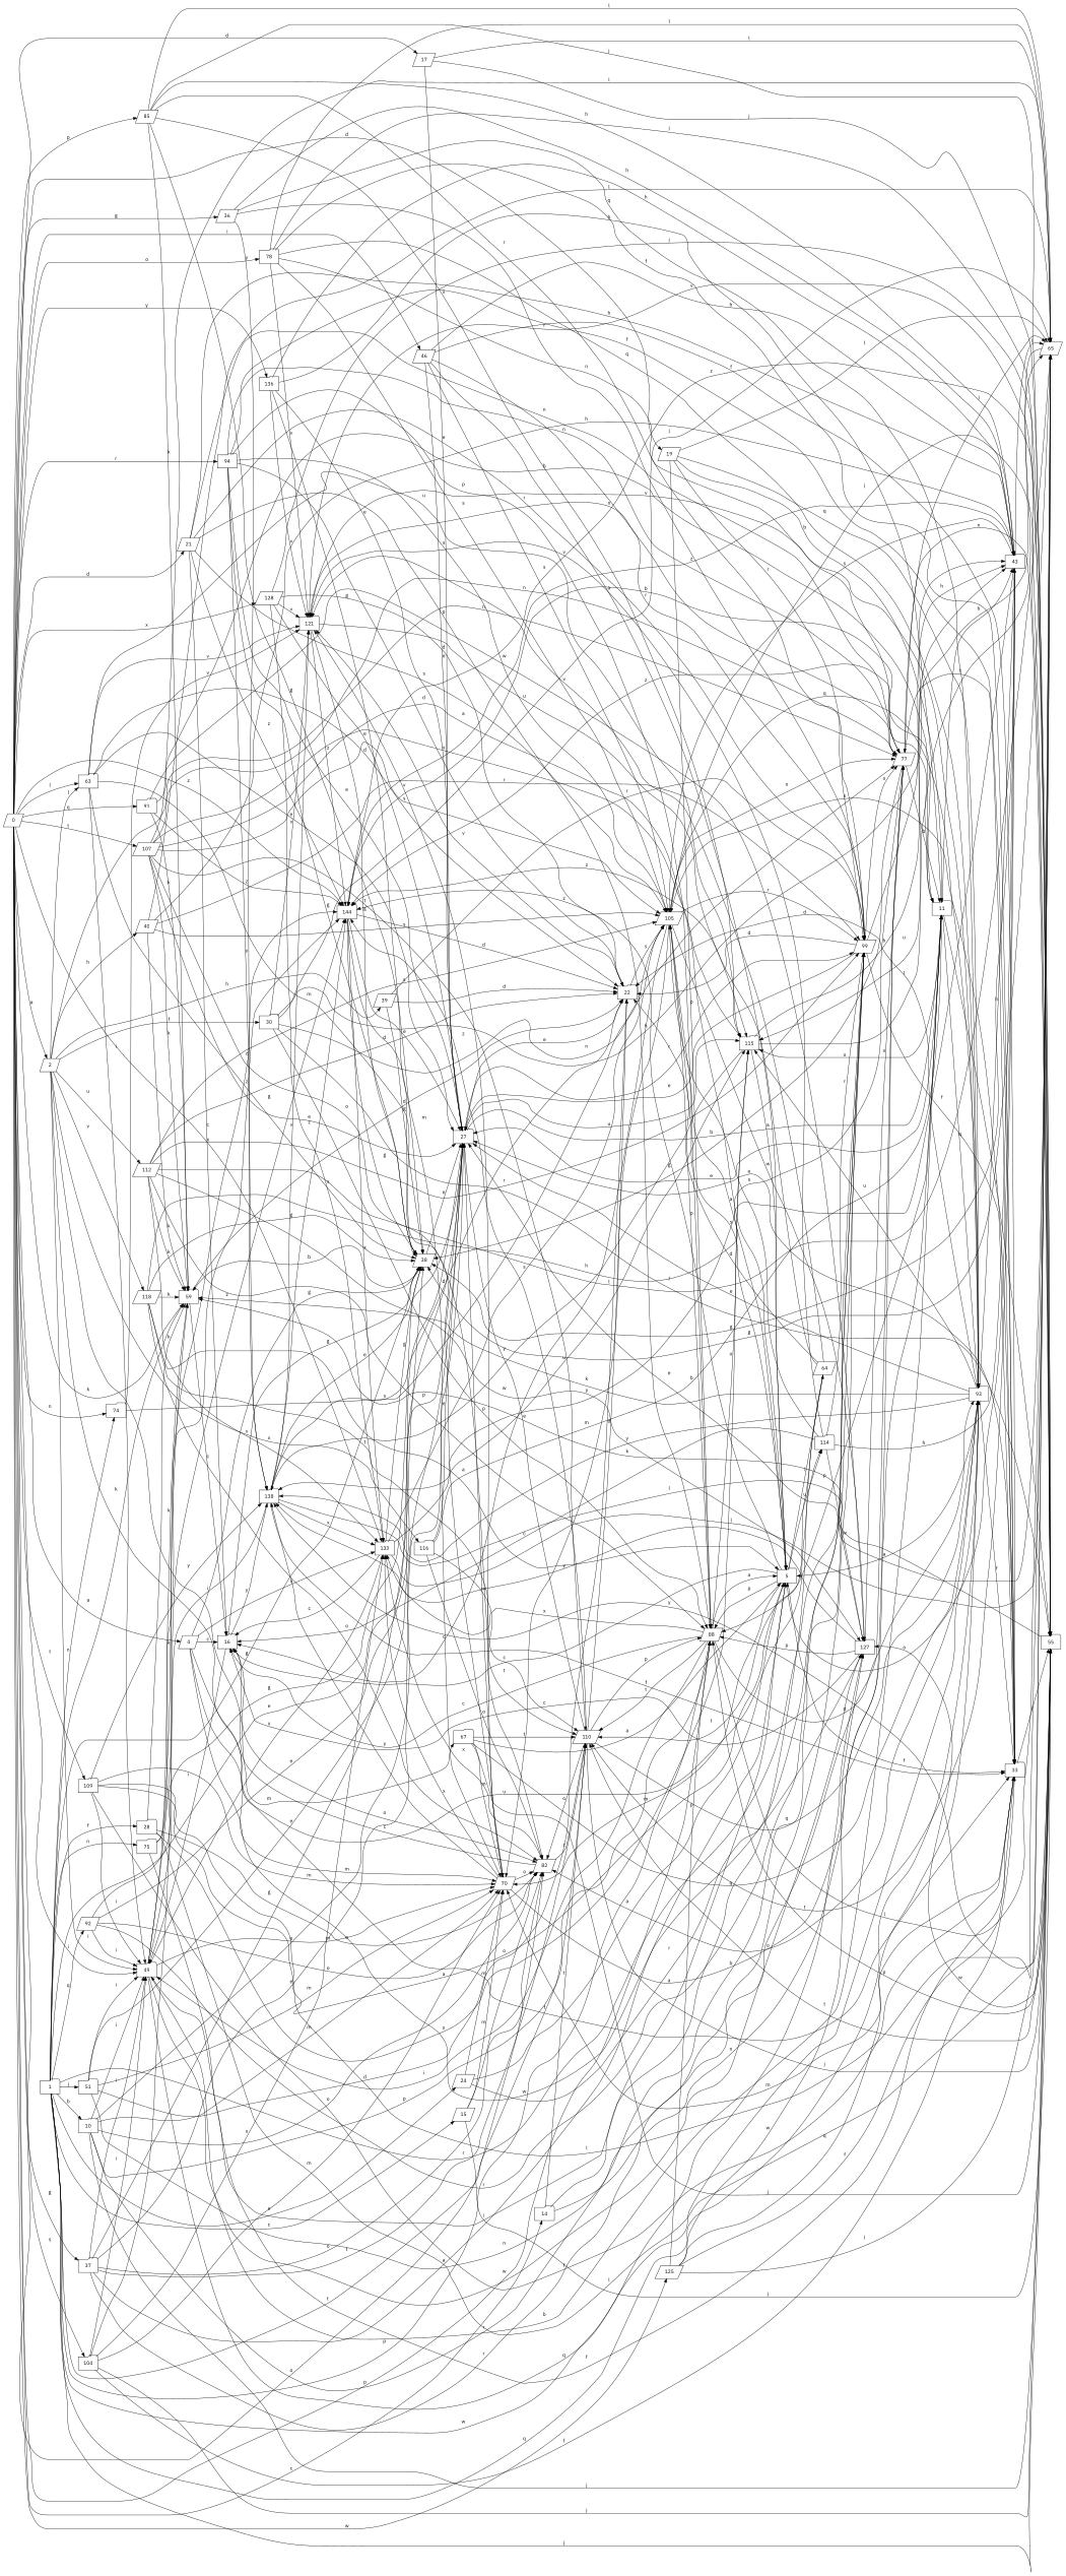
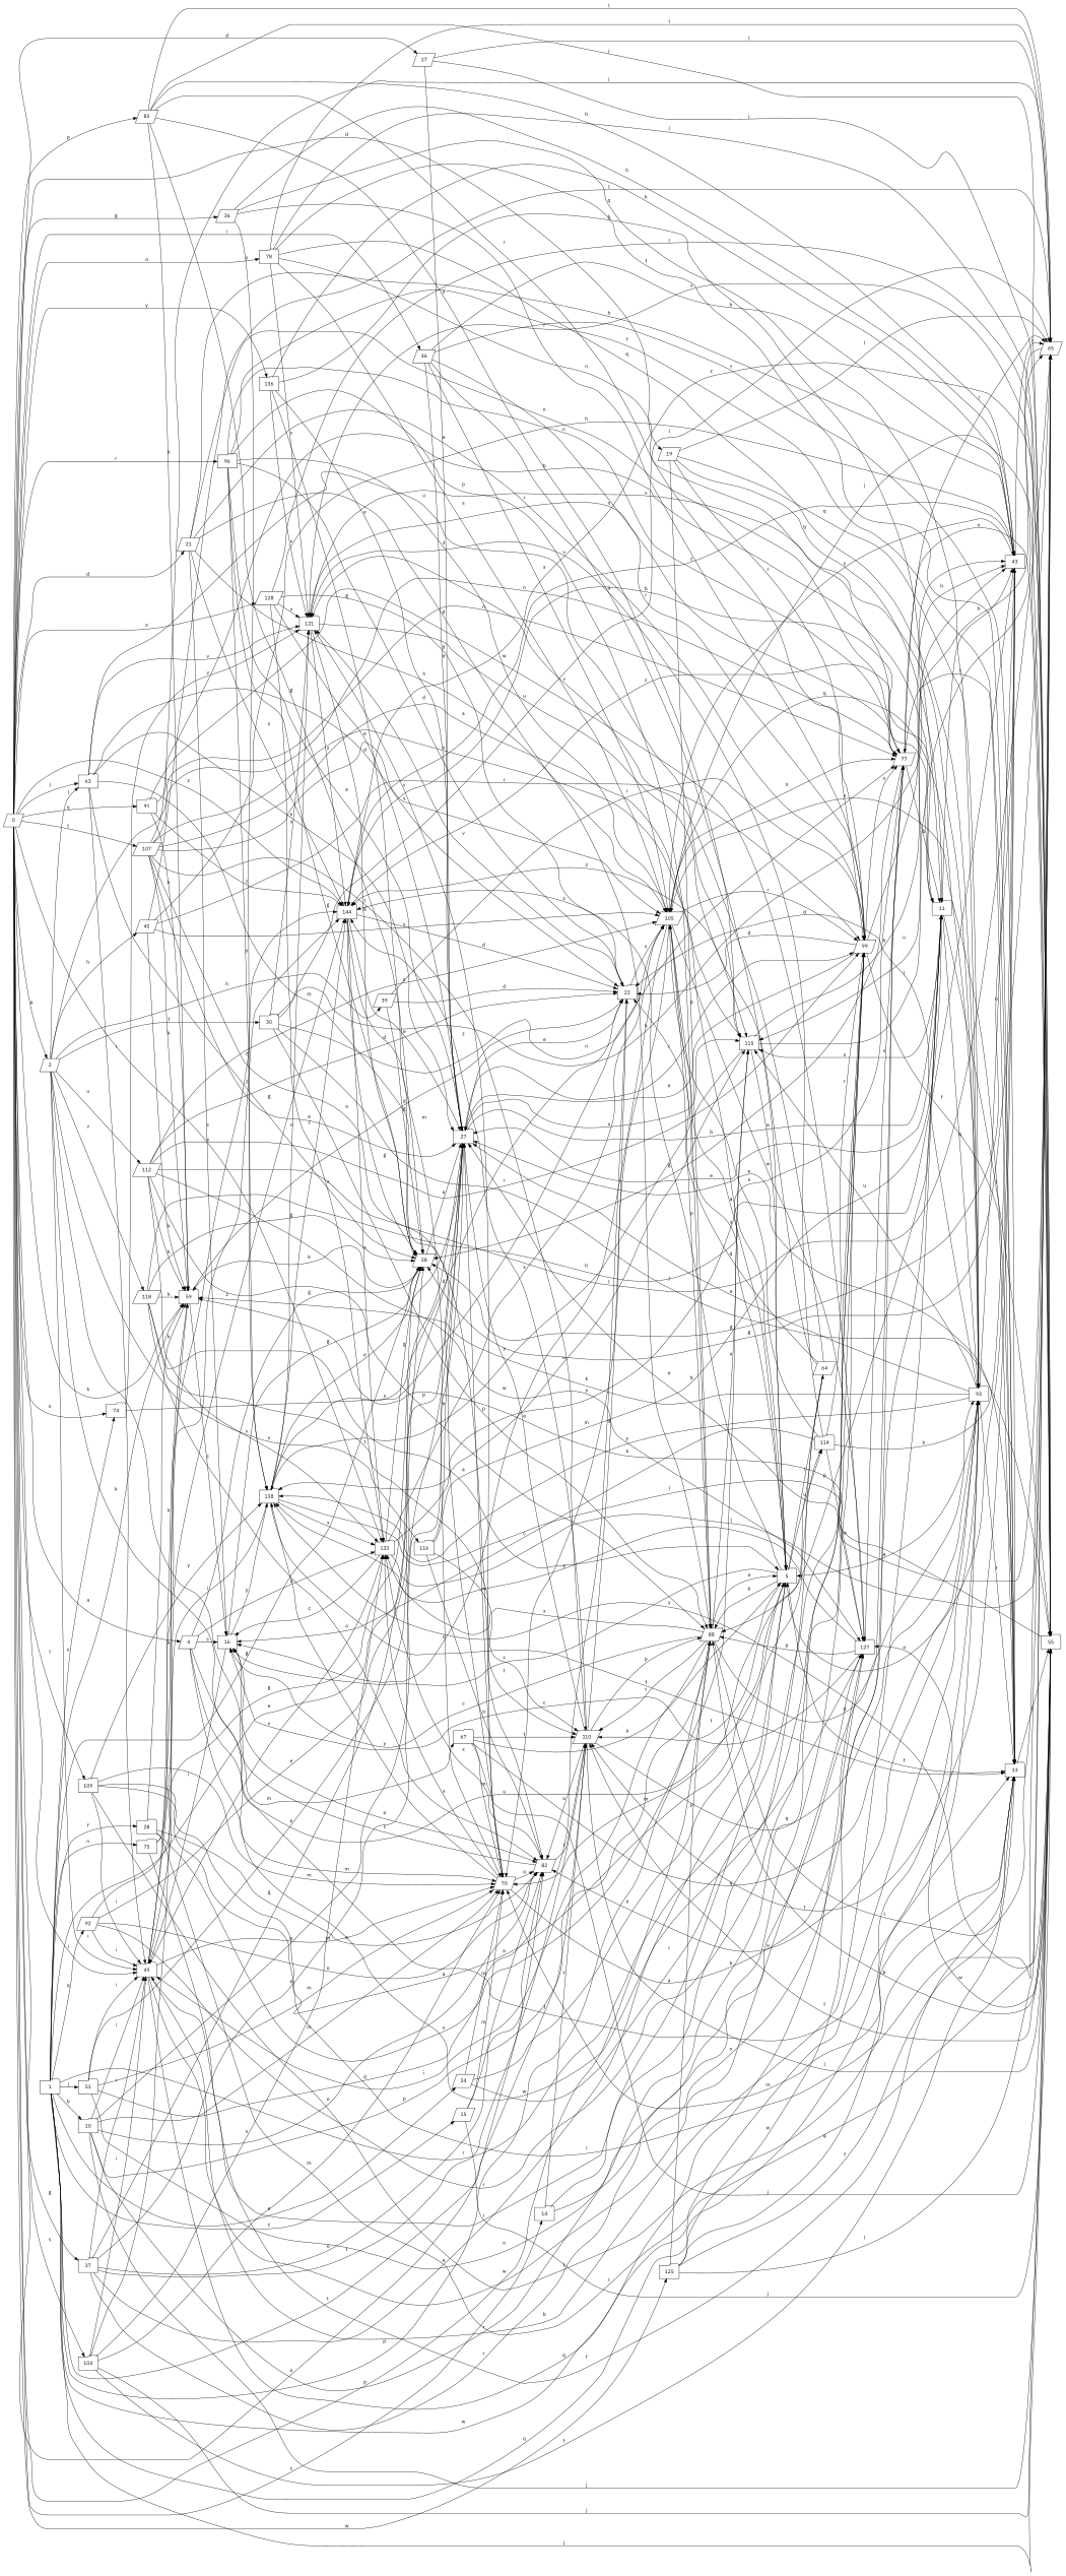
  strict digraph {
    fontname="IBM Plex Sans"
    rankdir=LR
    node [fontname="IBM Plex Sans" shape=folder]
    edge [fontname="IBM Plex Sans"]
    0 [shape=parallelogram]
    2 [shape=parallelogram]
    4 [shape=parallelogram]
    14
    17 [shape=parallelogram]
    19 [shape=parallelogram]
    21 [shape=parallelogram]
    36 [shape=parallelogram]
    37
    46 [shape=parallelogram]
    49
    59
    63
    74
    78
    82 [shape=parallelogram]
    85 [shape=parallelogram]
    88 [shape=parallelogram]
    91
-   94
+   94 [label=96]
    104
    107 [shape=parallelogram]
    109
-   125 [shape=parallelogram]
+   125
    128 [shape=parallelogram]
    133
    136
    144
    30
    33
    39 [shape=parallelogram]
    40 [shape=parallelogram]
    67
    77 [shape=parallelogram]
    112 [shape=parallelogram]
    116
    118 [shape=parallelogram]
    38 [shape=parallelogram]
    127
    16
    70 [shape=parallelogram]
    114
    110 [shape=parallelogram]
    5
    27
    55
    65 [shape=parallelogram]
    93
    99 [shape=parallelogram]
    11
    105 [shape=parallelogram]
    43
    138
    22
    115
    121
    1
    10
    15 [shape=parallelogram]
    24 [shape=parallelogram]
    28
    51
    75
    92 [shape=parallelogram]
    64 [shape=parallelogram]
    0 -> 2 [label=a]
    0 -> 4 [label=a]
    0 -> 14 [label=c]
    0 -> 17 [label=d]
    0 -> 19 [label=d]
    0 -> 21 [label=d]
    0 -> 36 [label=g]
    0 -> 37 [label=g]
    0 -> 46 [label=i]
    0 -> 49 [label=i]
    0 -> 59 [label=k]
    0 -> 63 [label=l]
    0 -> 74 [label=n]
    0 -> 78 [label=o]
    0 -> 82 [label=o]
    0 -> 85 [label=p]
    0 -> 88 [label=p]
    0 -> 91 [label=q]
    0 -> 94 [label=r]
    0 -> 104 [label=s]
    0 -> 107 [label=t]
    0 -> 109 [label=t]
    0 -> 125 [label=w]
    0 -> 128 [label=x]
    0 -> 133 [label=x]
    0 -> 136 [label=y]
    0 -> 144 [label=z]
    2 -> 49 [label=i]
    2 -> 63 [label=l]
    2 -> 30 [label=f]
    2 -> 33 [label=f]
    2 -> 39 [label=h]
    2 -> 40 [label=h]
    2 -> 67 [label=m]
    2 -> 77 [label=n]
    2 -> 112 [label=u]
    2 -> 116 [label=v]
    2 -> 118 [label=v]
    4 -> 133 [label=x]
    4 -> 38 [label=g]
    4 -> 127 [label=w]
    4 -> 16 [label=c]
    4 -> 70 [label=m]
    4 -> 114 [label=u]
    14 -> 77 [label=n]
    14 -> 110 [label=t]
    14 -> 5 [label=a]
    17 -> 27 [label=e]
    17 -> 55 [label=j]
    17 -> 65 [label=l]
    19 -> 88 [label=p]
    19 -> 65 [label=l]
    19 -> 93 [label=q]
    19 -> 99 [label=r]
    19 -> 11 [label=b]
    21 -> 88 [label=p]
    21 -> 144 [label=z]
    21 -> 77 [label=n]
    21 -> 16 [label=c]
    21 -> 99 [label=r]
    21 -> 105 [label=s]
    21 -> 43 [label=h]
    36 -> 93 [label=q]
    36 -> 99 [label=r]
    36 -> 43 [label=h]
    36 -> 138 [label=y]
    37 -> 49 [label=i]
    37 -> 82 [label=o]
    37 -> 38 [label=g]
    37 -> 110 [label=t]
    37 -> 5 [label=a]
    37 -> 27 [label=e]
    37 -> 99 [label=r]
    46 -> 33 [label=f]
    46 -> 5 [label=a]
    46 -> 27 [label=e]
    46 -> 99 [label=r]
    46 -> 105 [label=s]
    46 -> 43 [label=h]
    49 -> 59 [label=k]
    49 -> 133 [label=x]
    49 -> 144 [label=z]
    49 -> 127 [label=w]
    49 -> 70 [label=m]
    49 -> 93 [label=q]
    49 -> 11 [label=b]
    59 -> 16 [label=c]
    59 -> 22 [label=d]
    63 -> 49 [label=i]
    63 -> 38 [label=g]
    63 -> 70 [label=m]
    63 -> 27 [label=e]
    63 -> 22 [label=d]
    63 -> 115 [label=u]
    63 -> 121 [label=v]
    74 -> 105 [label=s]
    74 -> 121 [label=v]
    78 -> 33 [label=f]
    78 -> 77 [label=n]
    78 -> 55 [label=j]
    78 -> 65 [label=l]
    78 -> 93 [label=q]
    78 -> 105 [label=s]
    78 -> 121 [label=v]
    82 -> 133 [label=x]
    82 -> 16 [label=c]
    82 -> 110 [label=t]
    85 -> 59 [label=k]
    85 -> 38 [label=g]
    85 -> 55 [label=j]
    85 -> 65 [label=l]
    85 -> 99 [label=r]
    85 -> 43 [label=h]
    85 -> 115 [label=u]
    88 -> 49 [label=i]
    88 -> 133 [label=x]
    88 -> 16 [label=c]
    88 -> 110 [label=t]
    88 -> 5 [label=a]
    88 -> 65 [label=l]
    88 -> 93 [label=q]
    88 -> 115 [label=u]
    91 -> 59 [label=k]
    91 -> 144 [label=z]
    91 -> 127 [label=w]
    91 -> 11 [label=b]
    94 -> 88 [label=p]
    94 -> 33 [label=f]
    94 -> 77 [label=n]
    94 -> 38 [label=g]
    94 -> 27 [label=e]
    94 -> 105 [label=s]
    94 -> 138 [label=y]
    94 -> 22 [label=d]
    104 -> 49 [label=i]
    104 -> 133 [label=x]
    104 -> 144 [label=z]
    104 -> 33 [label=f]
    104 -> 70 [label=m]
    104 -> 55 [label=j]
    107 -> 59 [label=k]
    107 -> 82 [label=o]
    107 -> 77 [label=n]
    107 -> 110 [label=t]
    107 -> 5 [label=a]
    107 -> 27 [label=e]
    107 -> 65 [label=l]
    107 -> 105 [label=s]
    107 -> 115 [label=u]
    109 -> 49 [label=i]
    109 -> 33 [label=f]
    109 -> 70 [label=m]
    109 -> 5 [label=a]
    109 -> 65 [label=l]
    109 -> 138 [label=y]
    125 -> 88 [label=p]
    125 -> 33 [label=f]
    125 -> 127 [label=w]
    125 -> 65 [label=l]
    125 -> 93 [label=q]
    128 -> 133 [label=x]
    128 -> 27 [label=e]
    128 -> 55 [label=j]
    128 -> 22 [label=d]
    128 -> 121 [label=v]
    133 -> 38 [label=g]
    133 -> 16 [label=c]
    133 -> 65 [label=l]
    133 -> 105 [label=s]
    133 -> 115 [label=u]
    136 -> 38 [label=g]
    136 -> 27 [label=e]
    136 -> 11 [label=b]
    136 -> 43 [label=h]
    136 -> 121 [label=v]
    144 -> 133 [label=x]
    144 -> 38 [label=g]
    144 -> 70 [label=m]
    144 -> 27 [label=e]
    144 -> 11 [label=b]
    144 -> 22 [label=d]
    30 -> 88 [label=p]
    30 -> 77 [label=n]
    30 -> 55 [label=j]
    30 -> 65 [label=l]
    30 -> 43 [label=h]
    30 -> 121 [label=v]
    33 -> 70 [label=m]
    33 -> 27 [label=e]
    33 -> 55 [label=j]
    33 -> 105 [label=s]
    39 -> 38 [label=g]
    39 -> 99 [label=r]
    39 -> 22 [label=d]
    40 -> 59 [label=k]
    40 -> 65 [label=l]
    40 -> 99 [label=r]
    40 -> 105 [label=s]
    40 -> 43 [label=h]
    67 -> 70 [label=m]
    67 -> 110 [label=t]
    67 -> 5 [label=a]
    67 -> 55 [label=j]
    67 -> 93 [label=q]
    77 -> 33 [label=f]
    77 -> 38 [label=g]
    77 -> 65 [label=l]
    77 -> 11 [label=b]
    77 -> 138 [label=y]
    112 -> 59 [label=k]
    112 -> 88 [label=p]
    112 -> 133 [label=x]
    112 -> 127 [label=w]
    112 -> 65 [label=l]
    112 -> 99 [label=r]
    112 -> 105 [label=s]
    112 -> 22 [label=d]
    116 -> 82 [label=o]
    116 -> 110 [label=t]
    116 -> 27 [label=e]
    116 -> 11 [label=b]
    118 -> 59 [label=k]
    118 -> 82 [label=o]
    118 -> 38 [label=g]
    118 -> 110 [label=t]
    118 -> 5 [label=a]
    118 -> 43 [label=h]
-   38 -> 59 [label=b]
+   38 -> 59 [label=k]
    38 -> 27 [label=e]
    127 -> 88 [label=p]
    127 -> 77 [label=n]
    127 -> 16 [label=c]
    127 -> 27 [label=e]
    127 -> 138 [label=y]
    16 -> 49 [label=i]
    16 -> 82 [label=o]
    16 -> 38 [label=g]
    16 -> 138 [label=y]
    70 -> 82 [label=o]
    70 -> 133 [label=x]
    70 -> 11 [label=b]
    70 -> 138 [label=y]
    70 -> 121 [label=v]
    114 -> 127 [label=w]
    114 -> 16 [label=c]
    114 -> 99 [label=r]
    114 -> 105 [label=s]
    114 -> 43 [label=h]
    114 -> 121 [label=v]
    110 -> 82 [label=o]
    110 -> 88 [label=p]
    110 -> 144 [label=z]
    110 -> 27 [label=e]
    110 -> 55 [label=j]
    110 -> 93 [label=q]
    110 -> 22 [label=d]
    5 -> 88 [label=p]
    5 -> 144 [label=z]
    5 -> 33 [label=f]
    5 -> 16 [label=c]
    5 -> 70 [label=m]
    5 -> 114 [label=u]
    5 -> 105 [label=s]
    5 -> 64 [label=l]
    27 -> 70 [label=m]
    27 -> 99 [label=r]
    27 -> 11 [label=b]
    27 -> 115 [label=u]
    55 -> 59 [label=k]
    55 -> 88 [label=p]
    55 -> 144 [label=z]
    55 -> 77 [label=n]
    55 -> 127 [label=w]
    55 -> 110 [label=t]
    55 -> 138 [label=y]
    55 -> 121 [label=v]
    65 -> 38 [label=g]
    65 -> 115 [label=u]
    93 -> 59 [label=k]
    93 -> 82 [label=o]
    93 -> 33 [label=f]
    93 -> 5 [label=a]
    93 -> 27 [label=e]
    93 -> 43 [label=h]
    93 -> 138 [label=y]
    93 -> 22 [label=d]
    93 -> 115 [label=u]
    93 -> 121 [label=v]
    99 -> 33 [label=f]
    99 -> 77 [label=n]
    99 -> 27 [label=e]
    99 -> 43 [label=h]
    99 -> 22 [label=d]
    11 -> 88 [label=p]
    11 -> 144 [label=z]
    11 -> 27 [label=e]
    11 -> 55 [label=j]
    11 -> 93 [label=q]
    11 -> 43 [label=h]
    11 -> 115 [label=u]
    105 -> 88 [label=p]
    105 -> 77 [label=n]
    105 -> 127 [label=w]
    105 -> 16 [label=c]
    105 -> 70 [label=m]
    105 -> 5 [label=a]
    105 -> 55 [label=j]
    105 -> 93 [label=q]
    105 -> 99 [label=r]
    43 -> 144 [label=z]
    43 -> 38 [label=g]
    43 -> 110 [label=t]
    43 -> 5 [label=a]
    43 -> 65 [label=l]
    43 -> 105 [label=s]
    138 -> 49 [label=i]
    138 -> 133 [label=x]
    138 -> 144 [label=z]
    138 -> 33 [label=f]
    138 -> 27 [label=e]
    138 -> 65 [label=l]
    138 -> 22 [label=d]
    138 -> 121 [label=v]
    22 -> 27 [label=e]
    22 -> 105 [label=s]
    22 -> 121 [label=v]
    115 -> 5 [label=a]
    115 -> 65 [label=l]
    115 -> 43 [label=h]
    115 -> 138 [label=y]
    121 -> 144 [label=z]
    121 -> 77 [label=n]
    121 -> 38 [label=g]
    121 -> 115 [label=u]
    1 -> 59 [label=k]
    1 -> 74 [label=n]
    1 -> 88 [label=p]
    1 -> 38 [label=g]
    1 -> 127 [label=w]
    1 -> 110 [label=t]
    1 -> 27 [label=e]
    1 -> 55 [label=j]
    1 -> 93 [label=q]
    1 -> 99 [label=r]
    1 -> 10 [label=b]
    1 -> 15 [label=c]
    1 -> 24 [label=e]
    1 -> 28 [label=f]
    1 -> 51 [label=j]
    1 -> 75 [label=n]
    1 -> 92 [label=q]
    10 -> 49 [label=i]
    10 -> 82 [label=o]
    10 -> 88 [label=p]
    10 -> 70 [label=m]
    10 -> 27 [label=e]
    10 -> 55 [label=j]
    10 -> 99 [label=r]
    15 -> 82 [label=o]
    15 -> 70 [label=m]
    15 -> 55 [label=j]
    24 -> 70 [label=m]
    24 -> 5 [label=a]
    24 -> 99 [label=r]
    28 -> 59 [label=k]
    28 -> 82 [label=o]
    28 -> 65 [label=l]
    28 -> 115 [label=u]
    51 -> 49 [label=i]
    51 -> 77 [label=n]
    51 -> 70 [label=m]
    51 -> 27 [label=e]
    51 -> 22 [label=d]
    75 -> 59 [label=k]
    75 -> 144 [label=z]
    75 -> 33 [label=f]
    92 -> 49 [label=i]
    92 -> 82 [label=o]
    92 -> 38 [label=g]
    92 -> 27 [label=e]
    92 -> 99 [label=r]
    64 -> 49 [label=i]
    64 -> 144 [label=z]
    64 -> 110 [label=t]
    64 -> 22 [label=d]
    64 -> 121 [label=v]
  }
